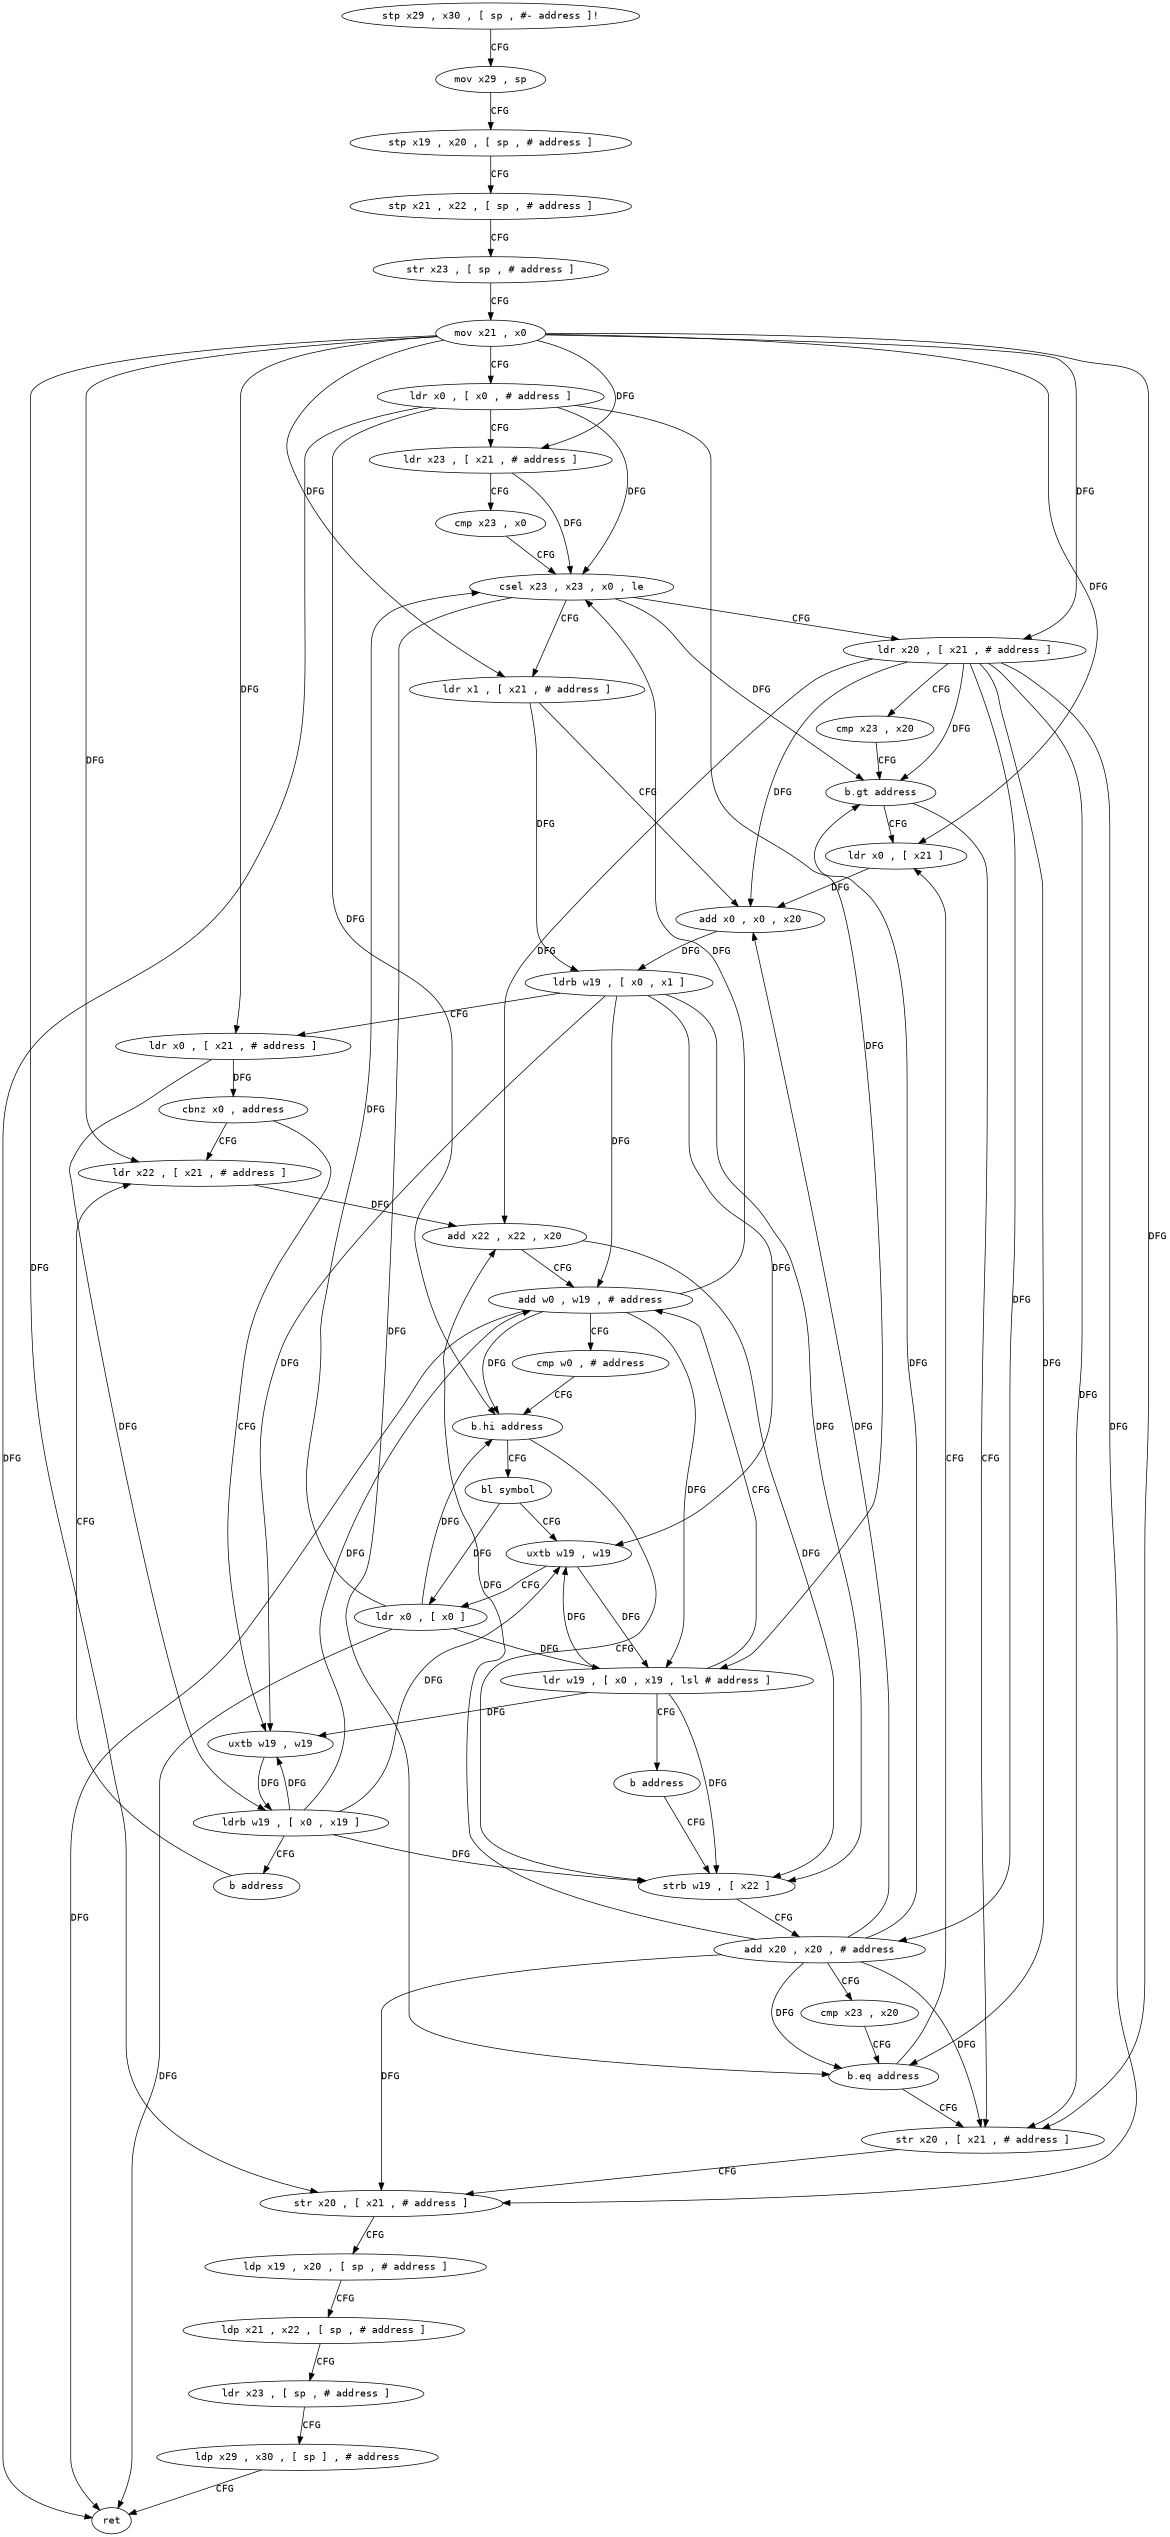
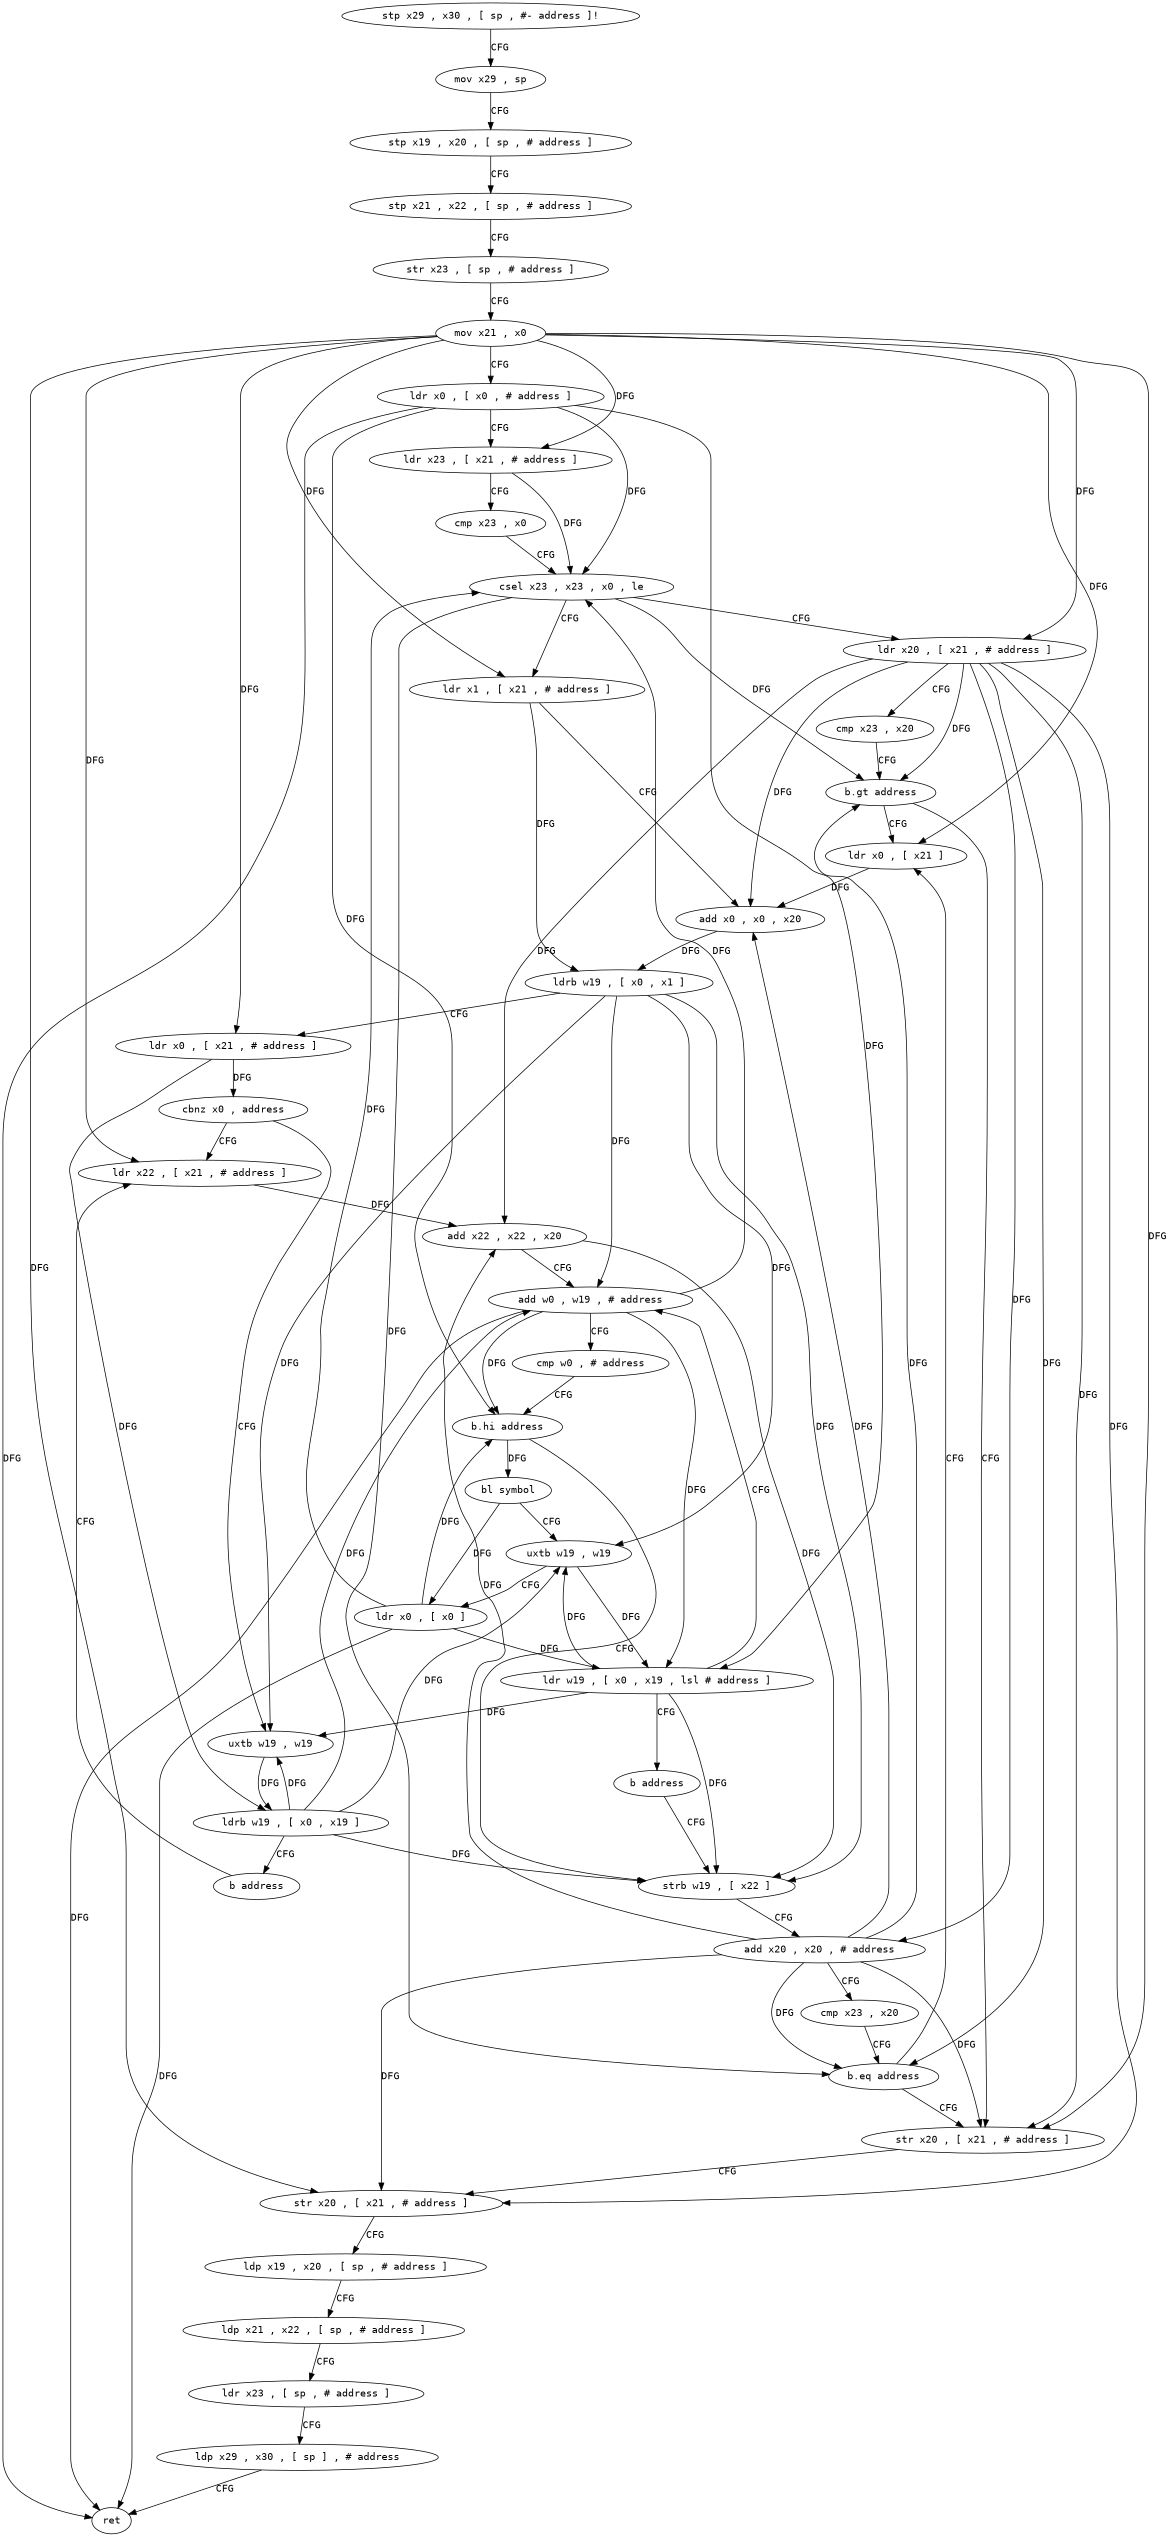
  digraph {
    fontname="DejaVu Sans Mono"
    node [fontname="DejaVu Sans Mono"]
    edge [fontname="DejaVu Sans Mono"]
    n1 [label="stp x29 , x30 , [ sp , #- address ]!"]
    n2 [label="mov x29 , sp"]
    n3 [label="stp x19 , x20 , [ sp , # address ]"]
    n4 [label="stp x21 , x22 , [ sp , # address ]"]
    n5 [label="str x23 , [ sp , # address ]"]
    n6 [label="mov x21 , x0"]
    n7 [label="ldr x0 , [ x0 , # address ]"]
    n8 [label="ldr x23 , [ x21 , # address ]"]
    n9 [label="ldr x20 , [ x21 , # address ]"]
    n10 [label="ldr x0 , [ x21 ]"]
    n11 [label="str x20 , [ x21 , # address ]"]
    n12 [label="ldr x1 , [ x21 , # address ]"]
    n13 [label="ldr x0 , [ x21 , # address ]"]
    n14 [label="ldr x22 , [ x21 , # address ]"]
    n15 [label="str x20 , [ x21 , # address ]"]
    n16 [label="csel x23 , x23 , x0 , le"]
    n17 [label=ret]
    n18 [label="b.hi address"]
    n19 [label="ldr w19 , [ x0 , x19 , lsl # address ]"]
    n20 [label="cmp x23 , x0"]
    n21 [label="b.gt address"]
    n22 [label="b.eq address"]
    n23 [label="cmp x23 , x20"]
    n24 [label="add x0 , x0 , x20"]
    n25 [label="add x22 , x22 , x20"]
    n26 [label="add x20 , x20 , # address"]
    n27 [label="ldrb w19 , [ x0 , x1 ]"]
    n28 [label="cbnz x0 , address"]
    n29 [label="ldrb w19 , [ x0 , x19 ]"]
    n30 [label="ldp x19 , x20 , [ sp , # address ]"]
    n31 [label="strb w19 , [ x22 ]"]
    n32 [label="bl symbol"]
    n33 [label="uxtb w19 , w19"]
    n34 [label="add w0 , w19 , # address"]
    n35 [label="uxtb w19 , w19"]
    n36 [label="b address"]
    n37 [label="cmp x23 , x20"]
    n38 [label="cmp w0 , # address"]
    n39 [label="ldr x0 , [ x0 ]"]
    n40 [label="b address"]
    n41 [label="ldp x21 , x22 , [ sp , # address ]"]
    n42 [label="ldr x23 , [ sp , # address ]"]
    n43 [label="ldp x29 , x30 , [ sp ] , # address"]
    n1 -> n2 [label=CFG]
    n2 -> n3 [label=CFG]
    n3 -> n4 [label=CFG]
    n4 -> n5 [label=CFG]
    n5 -> n6 [label=CFG]
    n6 -> n7 [label=CFG]
    n6 -> n8 [label=DFG]
    n6 -> n9 [label=DFG]
    n6 -> n10 [label=DFG]
    n6 -> n11 [label=DFG]
    n6 -> n12 [label=DFG]
    n6 -> n13 [label=DFG]
    n6 -> n14 [label=DFG]
    n6 -> n15 [label=DFG]
    n7 -> n8 [label=CFG]
    n7 -> n16 [label=DFG]
    n7 -> n17 [label=DFG]
    n7 -> n18 [label=DFG]
    n7 -> n19 [label=DFG]
    n8 -> n16 [label=DFG]
    n8 -> n20 [label=CFG]
    n9 -> n11 [label=DFG]
    n9 -> n15 [label=DFG]
    n9 -> n21 [label=DFG]
    n9 -> n22 [label=DFG]
    n9 -> n23 [label=CFG]
    n9 -> n24 [label=DFG]
    n9 -> n25 [label=DFG]
    n9 -> n26 [label=DFG]
    n10 -> n24 [label=DFG]
    n11 -> n15 [label=CFG]
    n12 -> n24 [label=CFG]
    n12 -> n27 [label=DFG]
    n13 -> n28 [label=DFG]
    n13 -> n29 [label=DFG]
    n14 -> n25 [label=DFG]
    n15 -> n30 [label=CFG]
    n16 -> n9 [label=CFG]
    n16 -> n12 [label=CFG]
    n16 -> n21 [label=DFG]
    n16 -> n22 [label=DFG]
    n18 -> n31 [label=CFG]
-   n18 -> n32 [label=CFG]
+   n18 -> n32 [label=DFG]
    n19 -> n31 [label=DFG]
    n19 -> n33 [label=DFG]
    n19 -> n34 [label=CFG]
    n19 -> n35 [label=DFG]
    n19 -> n36 [label=CFG]
    n20 -> n16 [label=CFG]
    n21 -> n10 [label=CFG]
    n21 -> n11 [label=CFG]
    n22 -> n10 [label=CFG]
    n22 -> n11 [label=CFG]
    n23 -> n21 [label=CFG]
    n24 -> n27 [label=DFG]
    n25 -> n31 [label=DFG]
    n25 -> n34 [label=CFG]
    n26 -> n11 [label=DFG]
    n26 -> n15 [label=DFG]
    n26 -> n21 [label=DFG]
    n26 -> n22 [label=DFG]
    n26 -> n24 [label=DFG]
    n26 -> n25 [label=DFG]
    n26 -> n37 [label=CFG]
    n27 -> n13 [label=CFG]
    n27 -> n31 [label=DFG]
    n27 -> n33 [label=DFG]
    n27 -> n34 [label=DFG]
    n27 -> n35 [label=DFG]
    n28 -> n14 [label=CFG]
    n28 -> n33 [label=CFG]
    n29 -> n31 [label=DFG]
    n29 -> n33 [label=DFG]
    n29 -> n34 [label=DFG]
    n29 -> n35 [label=DFG]
    n29 -> n40 [label=CFG]
    n30 -> n41 [label=CFG]
    n31 -> n26 [label=CFG]
    n32 -> n35 [label=CFG]
    n32 -> n39 [label=DFG]
    n33 -> n29 [label=DFG]
    n34 -> n16 [label=DFG]
    n34 -> n17 [label=DFG]
    n34 -> n18 [label=DFG]
    n34 -> n19 [label=DFG]
    n34 -> n38 [label=CFG]
    n35 -> n19 [label=DFG]
    n35 -> n39 [label=CFG]
    n36 -> n31 [label=CFG]
    n37 -> n22 [label=CFG]
    n38 -> n18 [label=CFG]
    n39 -> n16 [label=DFG]
    n39 -> n17 [label=DFG]
    n39 -> n18 [label=DFG]
    n39 -> n19 [label=DFG]
    n40 -> n14 [label=CFG]
    n41 -> n42 [label=CFG]
    n42 -> n43 [label=CFG]
    n43 -> n17 [label=CFG]
  }
